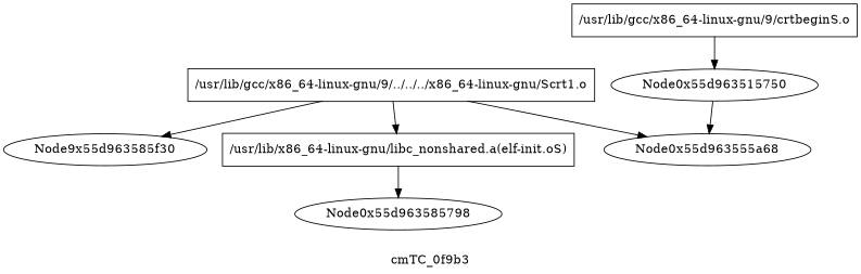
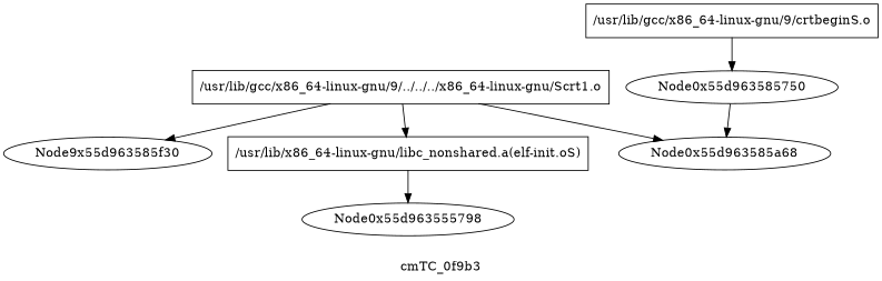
  digraph {
    label=cmTC_0f9b3
    n1 [label="{/usr/lib/gcc/x86_64-linux-gnu/9/../../../x86_64-linux-gnu/Scrt1.o}" shape=record]
    n2 [label=Node9x55d963585f30]
    n3 [label="{/usr/lib/x86_64-linux-gnu/libc_nonshared.a(elf-init.oS)}" shape=record]
-   Node0x55d963585a68 [label=Node0x55d963555a68]
-   Node0x55d963585798
+   Node0x55d963585a68
+   Node0x55d963585798 [label=Node0x55d963555798]
    n6 [label="{/usr/lib/gcc/x86_64-linux-gnu/9/crtbeginS.o}" shape=record]
-   Node0x55d963585750 [label=Node0x55d963515750]
+   Node0x55d963585750
    n1 -> n2
    n1 -> n3
    n1 -> Node0x55d963585a68
    n3 -> Node0x55d963585798
    n6 -> Node0x55d963585750
    Node0x55d963585750 -> Node0x55d963585a68
  }
